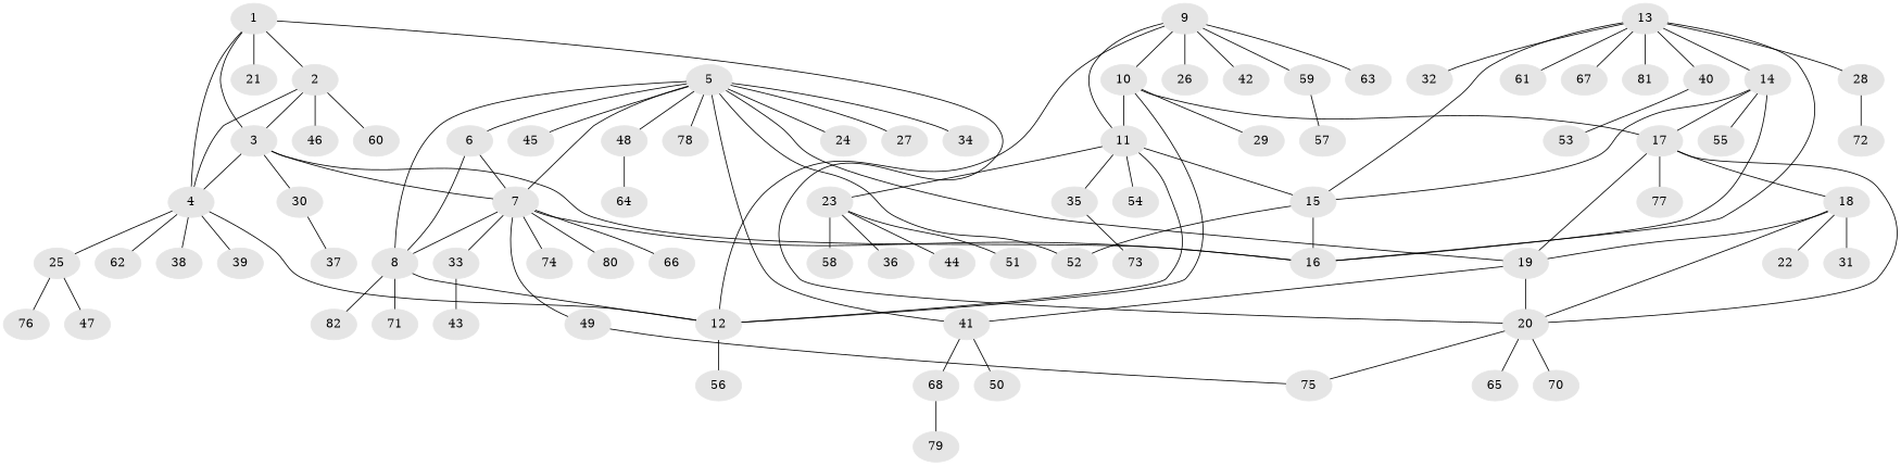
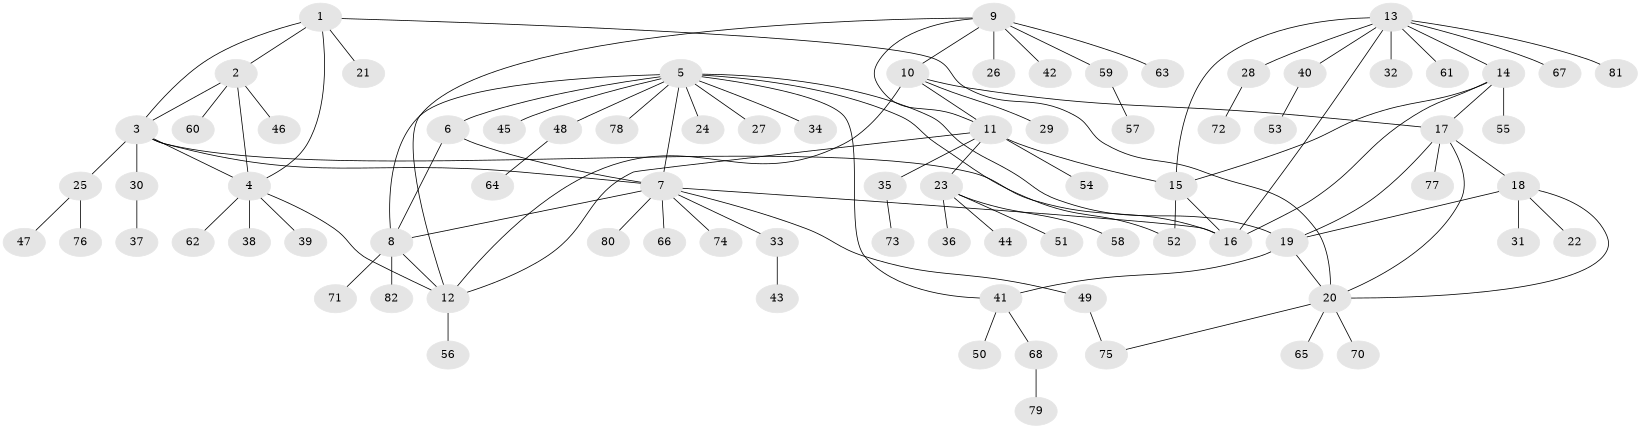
  graph {
    node [color=gray90 style=filled]
    1
    2
    3
    4
    20
    21
    46
    60
    7
    16
    30
    12
    25
    38
    39
    62
    65
    70
    75
    8
    33
    49
    66
    74
    80
    37
    56
    47
    76
    5
    6
    19
    24
    27
    34
    41
    45
    48
    52
    78
    71
    82
    50
    68
    64
    43
    9
    10
    11
    26
    42
    59
    63
    17
    29
    15
    23
    35
    54
    57
    18
    77
    36
    44
    51
    58
    73
    13
    14
    28
    32
    40
    61
    67
    81
    55
    72
    53
    22
    31
    79
    1 -- 2
    1 -- 3
    1 -- 4
    1 -- 20
    1 -- 21
    2 -- 3
    2 -- 4
    2 -- 46
    2 -- 60
    3 -- 4
    3 -- 7
    3 -- 16
    3 -- 30
    4 -- 12
-   4 -- 25
+   3 -- 25
    4 -- 38
    4 -- 39
    4 -- 62
    20 -- 65
    20 -- 70
    20 -- 75
    7 -- 16
    7 -- 8
    7 -- 33
    7 -- 49
    7 -- 66
    7 -- 74
    7 -- 80
    30 -- 37
    12 -- 56
    25 -- 47
    25 -- 76
    8 -- 12
    8 -- 71
    8 -- 82
    33 -- 43
    49 -- 75
    5 -- 7
    5 -- 8
    5 -- 6
    5 -- 19
    5 -- 24
    5 -- 27
    5 -- 34
    5 -- 41
    5 -- 45
    5 -- 48
    5 -- 52
    5 -- 78
    6 -- 7
    6 -- 8
    19 -- 20
    19 -- 41
    41 -- 50
    41 -- 68
    48 -- 64
    68 -- 79
    9 -- 12
    9 -- 10
    9 -- 11
    9 -- 26
    9 -- 42
    9 -- 59
    9 -- 63
    10 -- 12
    10 -- 11
    10 -- 17
    10 -- 29
    11 -- 12
    11 -- 15
    11 -- 23
    11 -- 35
    11 -- 54
    59 -- 57
    17 -- 20
    17 -- 19
    17 -- 18
    17 -- 77
    15 -- 16
    15 -- 52
    23 -- 36
    23 -- 44
    23 -- 51
    23 -- 58
    35 -- 73
    18 -- 20
    18 -- 19
    18 -- 22
    18 -- 31
    13 -- 16
    13 -- 15
    13 -- 14
    13 -- 28
    13 -- 32
    13 -- 40
    13 -- 61
    13 -- 67
    13 -- 81
    14 -- 16
    14 -- 17
    14 -- 15
    14 -- 55
    28 -- 72
    40 -- 53
  }
